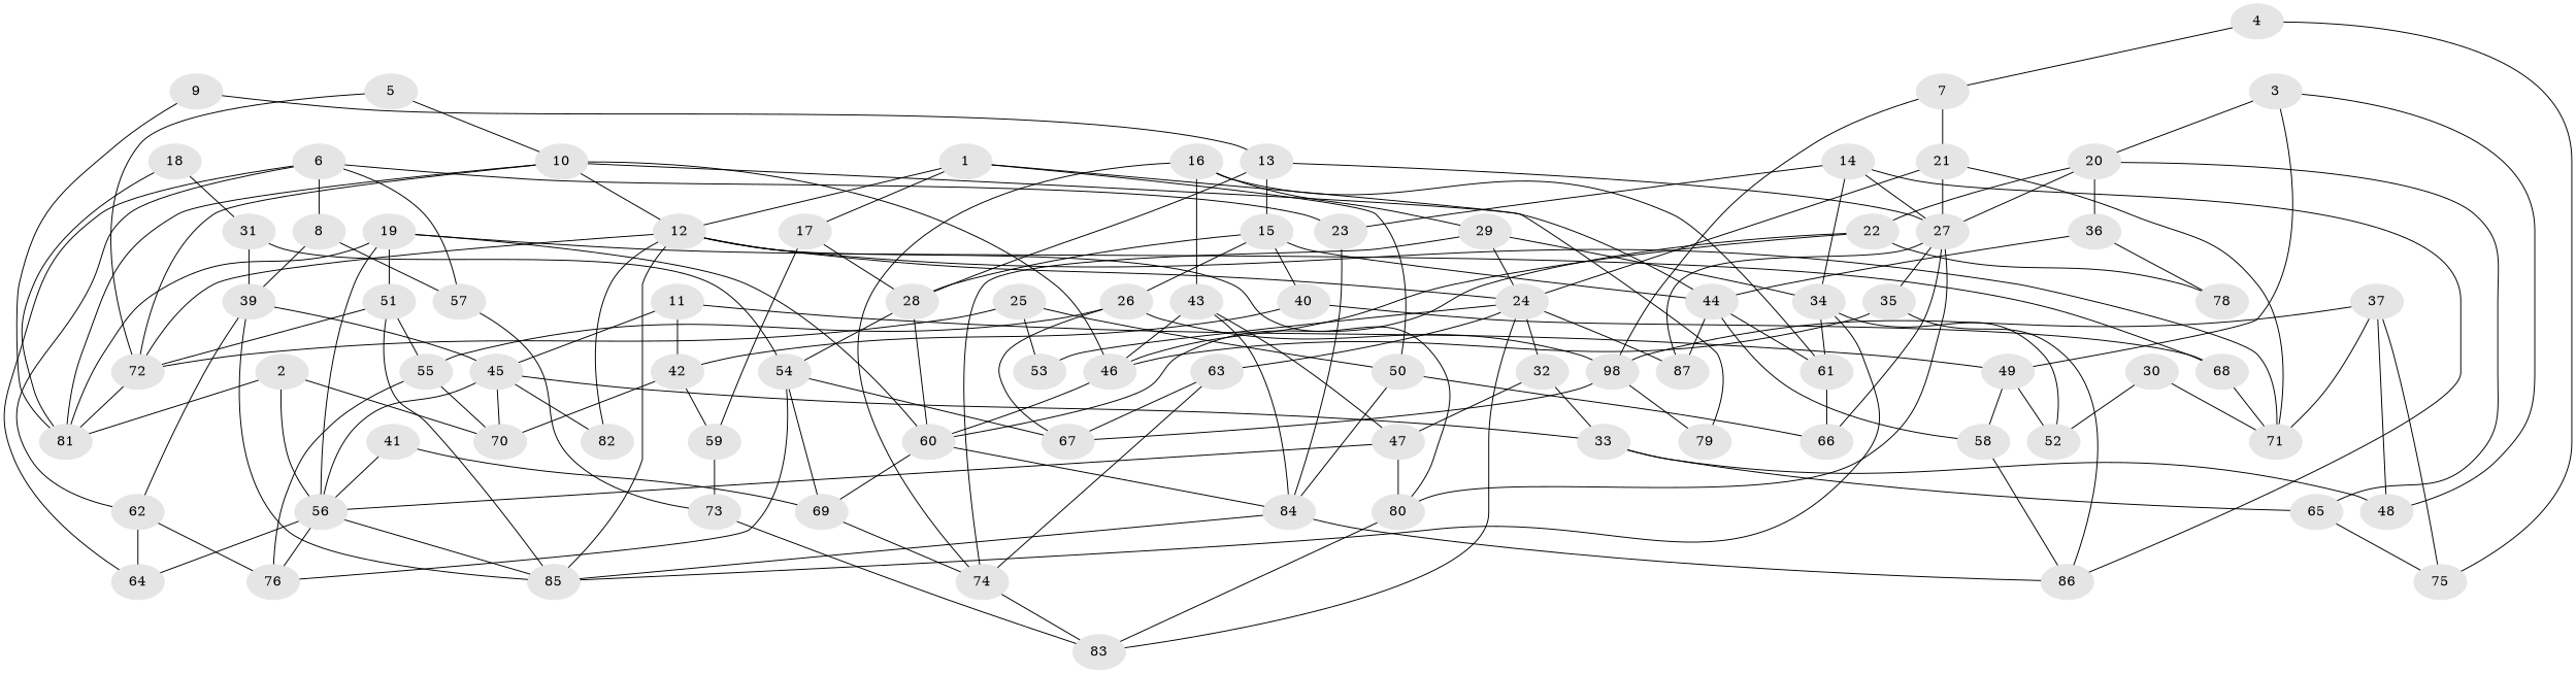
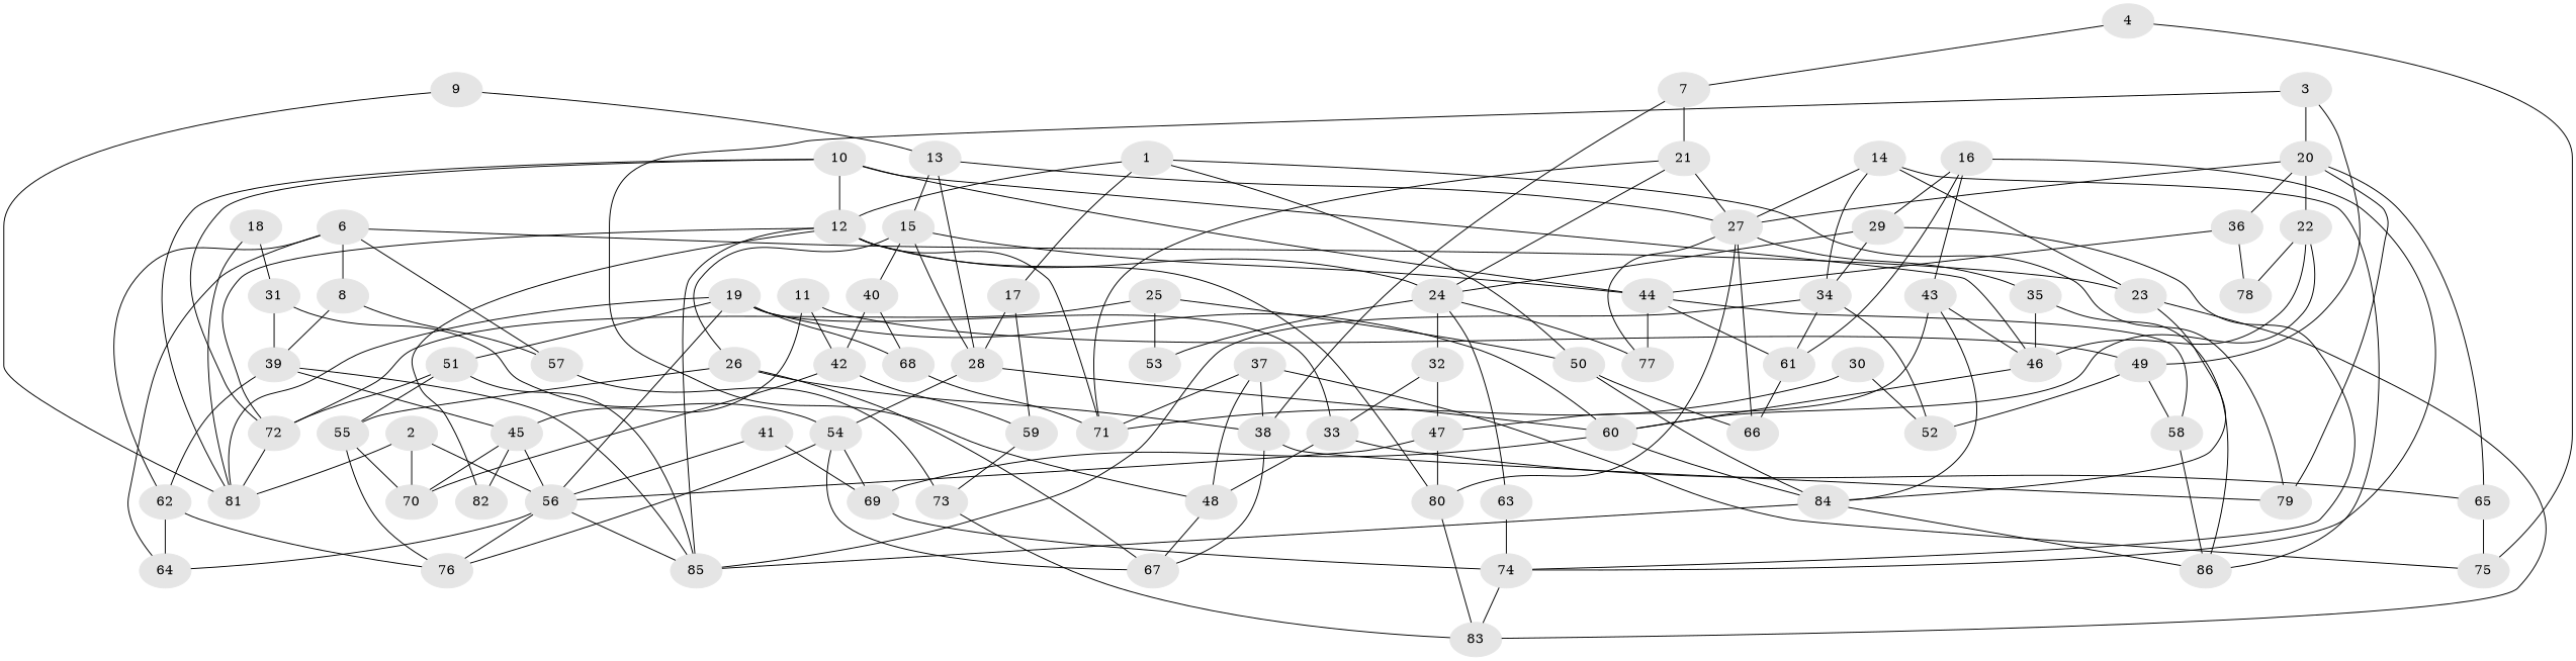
  graph {
    node [color=gray90 style=filled]
    1
    12
    17
    50
    79
    72
    24
    71
    80
    82
    85
    28
    59
    84
    66
    2
    56
    70
    81
    64
    76
    3
    20
    48
    49
    27
    22
    36
    65
    67
    52
    58
    4
    7
    75
    21
-   38 [label=98]
-   5
+   38
    10
    44
    46
    6
    8
    23
    57
    62
    39
    83
    73
    45
    9
    13
    15
    61
-   77 [label=87]
+   77
    60
    11
    42
    32
    53
    63
    26
    40
    35
    54
    14
    34
    86
    55
    68
    16
    29
    43
    74
    47
    18
    31
    19
    33
    51
    69
    78
    25
    30
    37
    41
    1 -- 12
    1 -- 17
    1 -- 50
    1 -- 79
    12 -- 72
    12 -- 24
    12 -- 71
    12 -- 80
    12 -- 82
    12 -- 85
    17 -- 28
    17 -- 59
    50 -- 84
    50 -- 66
    72 -- 81
    24 -- 77
    24 -- 32
    24 -- 53
    24 -- 63
    80 -- 83
    28 -- 60
    28 -- 54
    59 -- 73
    84 -- 85
    84 -- 86
    2 -- 56
    2 -- 70
    2 -- 81
    56 -- 85
    56 -- 64
    56 -- 76
    3 -- 20
    3 -- 48
    3 -- 49
+   20 -- 79
    20 -- 27
    20 -- 22
    20 -- 36
    20 -- 65
-   63 -- 67
+   48 -- 67
    49 -- 52
    49 -- 58
    27 -- 80
    27 -- 66
    27 -- 77
    27 -- 35
    22 -- 46
    22 -- 60
    22 -- 78
    36 -- 44
    36 -- 78
    65 -- 75
    58 -- 86
    4 -- 7
    4 -- 75
    7 -- 21
    7 -- 38
    21 -- 24
    21 -- 71
    21 -- 27
    38 -- 79
    38 -- 67
-   5 -- 72
-   5 -- 10
    10 -- 12
    10 -- 72
    10 -- 81
    10 -- 44
    10 -- 46
    44 -- 58
    44 -- 61
    44 -- 77
    46 -- 60
    6 -- 64
    6 -- 8
    6 -- 23
    6 -- 57
    6 -- 62
    8 -- 57
    8 -- 39
    23 -- 84
-   24 -- 83
+   23 -- 83
    57 -- 73
    62 -- 64
    62 -- 76
    39 -- 85
    39 -- 62
    39 -- 45
    73 -- 83
    45 -- 82
    45 -- 56
    45 -- 70
    9 -- 81
    9 -- 13
    13 -- 28
    13 -- 27
    13 -- 15
    15 -- 28
    15 -- 44
    15 -- 26
    15 -- 40
    61 -- 66
    60 -- 84
    60 -- 69
    11 -- 49
    11 -- 45
    11 -- 42
    42 -- 59
    42 -- 70
    32 -- 47
    32 -- 33
    63 -- 74
    26 -- 67
    26 -- 38
    26 -- 55
    40 -- 42
    40 -- 68
    35 -- 46
    35 -- 86
    54 -- 76
    54 -- 67
    54 -- 69
    14 -- 27
    14 -- 23
    14 -- 34
    14 -- 86
    34 -- 85
    34 -- 52
    34 -- 61
    55 -- 70
    55 -- 76
    68 -- 71
    16 -- 61
    16 -- 29
    16 -- 43
    16 -- 74
    29 -- 24
    29 -- 34
    29 -- 74
    43 -- 84
    43 -- 46
    43 -- 47
    74 -- 83
    47 -- 80
    47 -- 56
    18 -- 81
    18 -- 31
    31 -- 39
    31 -- 54
    19 -- 56
    19 -- 81
    19 -- 60
    19 -- 68
-   45 -- 33
+   19 -- 33
    19 -- 51
    33 -- 48
    33 -- 65
    51 -- 72
    51 -- 85
    51 -- 55
    69 -- 74
    25 -- 50
    25 -- 72
    25 -- 53
    30 -- 71
    30 -- 52
    37 -- 71
    37 -- 48
    37 -- 75
    37 -- 38
    41 -- 56
    41 -- 69
  }
